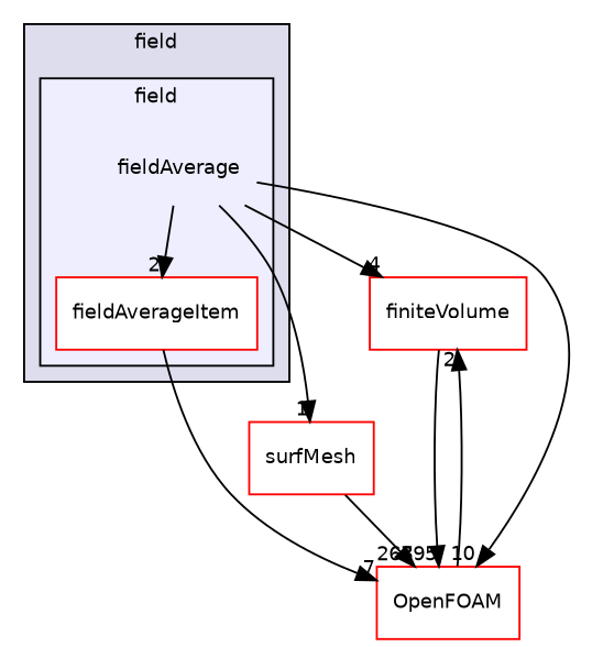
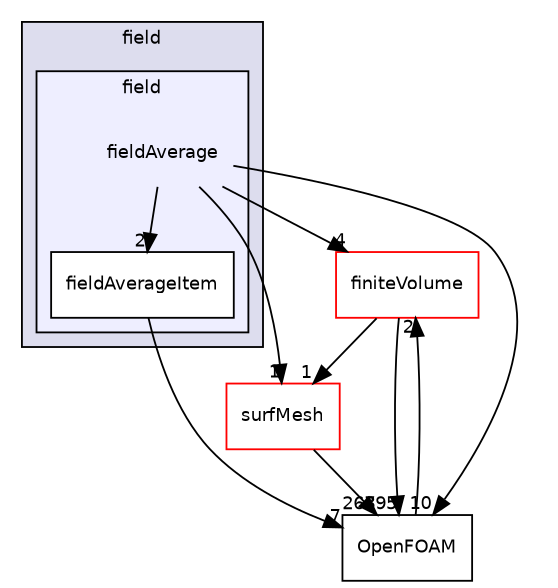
  digraph {
    compound=true
    node [fontname=Helvetica fontsize=10 shape=box color=red]
    edge [headlabel=2 labeldistance=1.5 labelfontname=Helvetica labelfontsize=10]
    n1 [label=fieldAverage shape=plaintext color=""]
-   n2 [fillcolor=white label=fieldAverageItem style=filled]
+   n2 [color=black fillcolor=white label=fieldAverageItem style=filled]
    n3 [label=finiteVolume]
    n4 [label=surfMesh]
-   n5 [label=OpenFOAM]
+   n5 [color=black label=OpenFOAM]
    subgraph cluster_1 {
      bgcolor="#ddddee"
      fontname=Helvetica
      fontsize=10
      label=field
      pencolor=black
      subgraph cluster_2 {
        bgcolor="#eeeeff"
        fontname=Helvetica
        fontsize=10
        pencolor=black
        n1
        n2
      }
    }
    n1 -> n2
    n1 -> n3 [headlabel=4]
    n1 -> n4 [headlabel=1]
    n1 -> n5 [headlabel=10]
    n2 -> n5 [headlabel=7]
+   n3 -> n4 [headlabel=1]
    n3 -> n5 [headlabel=895]
    n4 -> n5 [headlabel=267]
    n5 -> n3
  }
